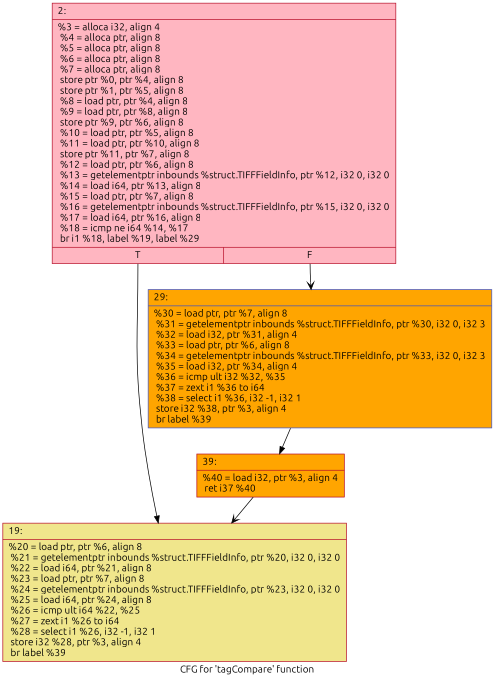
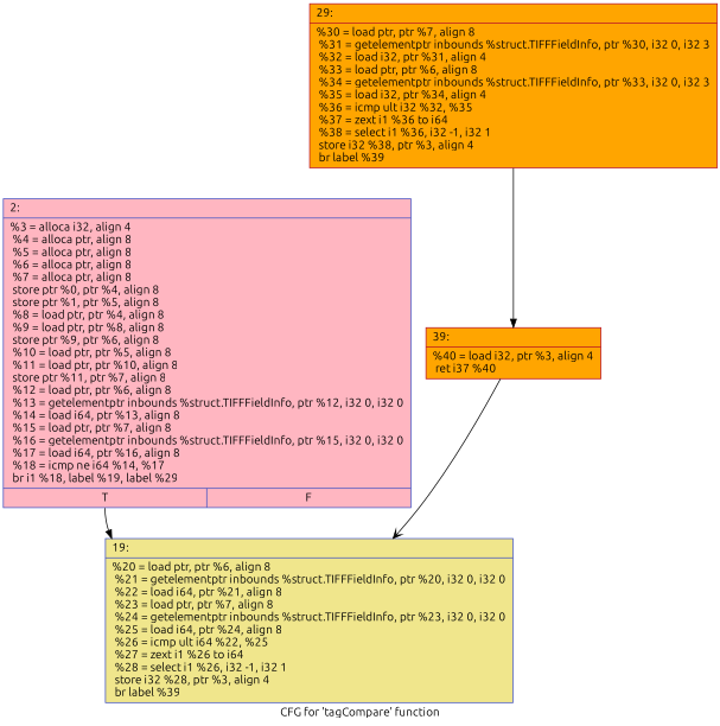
  digraph {
    fontname=Ubuntu
    label="CFG for 'tagCompare' function"
    node [color="#b70d28ff" fillcolor=orange fontname=Ubuntu shape=record style=filled]
    edge [arrowhead=normal fontname=Ubuntu]
-   n1 [fillcolor=lightpink label="{2:\l|  %3 = alloca i32, align 4\l  %4 = alloca ptr, align 8\l  %5 = alloca ptr, align 8\l  %6 = alloca ptr, align 8\l  %7 = alloca ptr, align 8\l  store ptr %0, ptr %4, align 8\l  store ptr %1, ptr %5, align 8\l  %8 = load ptr, ptr %4, align 8\l  %9 = load ptr, ptr %8, align 8\l  store ptr %9, ptr %6, align 8\l  %10 = load ptr, ptr %5, align 8\l  %11 = load ptr, ptr %10, align 8\l  store ptr %11, ptr %7, align 8\l  %12 = load ptr, ptr %6, align 8\l  %13 = getelementptr inbounds %struct.TIFFFieldInfo, ptr %12, i32 0, i32 0\l  %14 = load i64, ptr %13, align 8\l  %15 = load ptr, ptr %7, align 8\l  %16 = getelementptr inbounds %struct.TIFFFieldInfo, ptr %15, i32 0, i32 0\l  %17 = load i64, ptr %16, align 8\l  %18 = icmp ne i64 %14, %17\l  br i1 %18, label %19, label %29\l|{<s0>T|<s1>F}}"]
-   n2 [fillcolor=khaki label="{19:\l|  %20 = load ptr, ptr %6, align 8\l  %21 = getelementptr inbounds %struct.TIFFFieldInfo, ptr %20, i32 0, i32 0\l  %22 = load i64, ptr %21, align 8\l  %23 = load ptr, ptr %7, align 8\l  %24 = getelementptr inbounds %struct.TIFFFieldInfo, ptr %23, i32 0, i32 0\l  %25 = load i64, ptr %24, align 8\l  %26 = icmp ult i64 %22, %25\l  %27 = zext i1 %26 to i64\l  %28 = select i1 %26, i32 -1, i32 1\l  store i32 %28, ptr %3, align 4\l  br label %39\l}"]
-   n3 [color="#3d50c3ff" label="{29:\l|  %30 = load ptr, ptr %7, align 8\l  %31 = getelementptr inbounds %struct.TIFFFieldInfo, ptr %30, i32 0, i32 3\l  %32 = load i32, ptr %31, align 4\l  %33 = load ptr, ptr %6, align 8\l  %34 = getelementptr inbounds %struct.TIFFFieldInfo, ptr %33, i32 0, i32 3\l  %35 = load i32, ptr %34, align 4\l  %36 = icmp ult i32 %32, %35\l  %37 = zext i1 %36 to i64\l  %38 = select i1 %36, i32 -1, i32 1\l  store i32 %38, ptr %3, align 4\l  br label %39\l}"]
+   n1 [color="#3d50c3ff" fillcolor=lightpink label="{2:\l|  %3 = alloca i32, align 4\l  %4 = alloca ptr, align 8\l  %5 = alloca ptr, align 8\l  %6 = alloca ptr, align 8\l  %7 = alloca ptr, align 8\l  store ptr %0, ptr %4, align 8\l  store ptr %1, ptr %5, align 8\l  %8 = load ptr, ptr %4, align 8\l  %9 = load ptr, ptr %8, align 8\l  store ptr %9, ptr %6, align 8\l  %10 = load ptr, ptr %5, align 8\l  %11 = load ptr, ptr %10, align 8\l  store ptr %11, ptr %7, align 8\l  %12 = load ptr, ptr %6, align 8\l  %13 = getelementptr inbounds %struct.TIFFFieldInfo, ptr %12, i32 0, i32 0\l  %14 = load i64, ptr %13, align 8\l  %15 = load ptr, ptr %7, align 8\l  %16 = getelementptr inbounds %struct.TIFFFieldInfo, ptr %15, i32 0, i32 0\l  %17 = load i64, ptr %16, align 8\l  %18 = icmp ne i64 %14, %17\l  br i1 %18, label %19, label %29\l|{<s0>T|<s1>F}}"]
+   n2 [color="#3d50c3ff" fillcolor=khaki label="{19:\l|  %20 = load ptr, ptr %6, align 8\l  %21 = getelementptr inbounds %struct.TIFFFieldInfo, ptr %20, i32 0, i32 0\l  %22 = load i64, ptr %21, align 8\l  %23 = load ptr, ptr %7, align 8\l  %24 = getelementptr inbounds %struct.TIFFFieldInfo, ptr %23, i32 0, i32 0\l  %25 = load i64, ptr %24, align 8\l  %26 = icmp ult i64 %22, %25\l  %27 = zext i1 %26 to i64\l  %28 = select i1 %26, i32 -1, i32 1\l  store i32 %28, ptr %3, align 4\l  br label %39\l}"]
+   n3 [label="{29:\l|  %30 = load ptr, ptr %7, align 8\l  %31 = getelementptr inbounds %struct.TIFFFieldInfo, ptr %30, i32 0, i32 3\l  %32 = load i32, ptr %31, align 4\l  %33 = load ptr, ptr %6, align 8\l  %34 = getelementptr inbounds %struct.TIFFFieldInfo, ptr %33, i32 0, i32 3\l  %35 = load i32, ptr %34, align 4\l  %36 = icmp ult i32 %32, %35\l  %37 = zext i1 %36 to i64\l  %38 = select i1 %36, i32 -1, i32 1\l  store i32 %38, ptr %3, align 4\l  br label %39\l}"]
    n4 [label="{39:\l|  %40 = load i32, ptr %3, align 4\l  ret i37 %40\l}"]
    n1 -> n2 [tailport=s0]
-   n1 -> n3 [arrowhead=vee tailport=s1]
    n3 -> n4
    n4 -> n2 [arrowhead=vee]
  }
